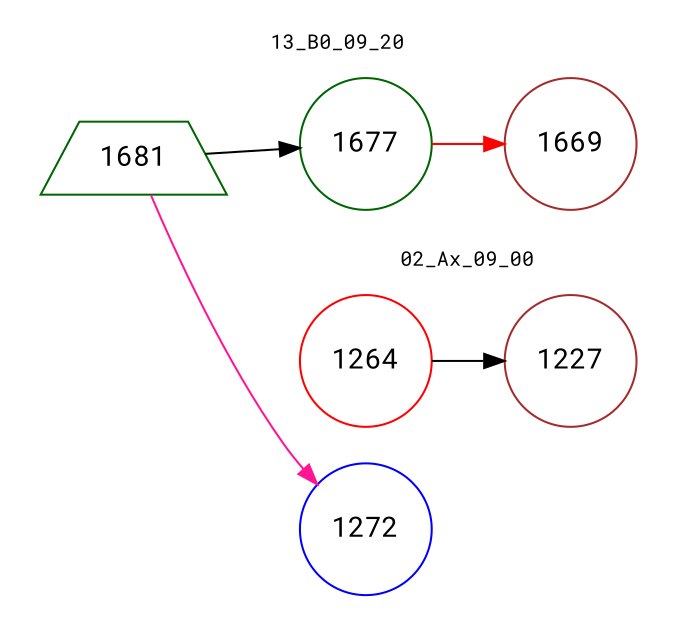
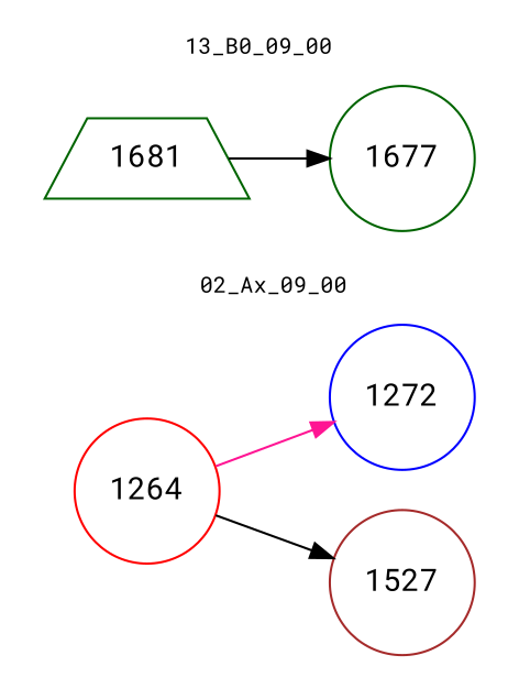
  digraph {
    fontname="Roboto Mono"
    rankdir=LR
    node [color=brown fontname="Roboto Mono" shape=circle]
    edge [color=black fontname="Roboto Mono"]
    n1 [color=red label=1264]
-   n2 [label=1227]
+   n2 [label=1527]
    n3 [color=blue label=1272]
    n4 [color=darkgreen label=1677]
-   n5 [label=1669]
    n6 [color=darkgreen label=1681 shape=trapezium]
    subgraph cluster_1 {
      color=white
      fontsize=10
      label="02_Ax_09_00"
      n1
      n2
      n3
    }
    subgraph cluster_2 {
      color=white
      fontsize=10
-     label="13_B0_09_20"
+     label="13_B0_09_00"
      n4
-     n5
      n6
    }
    n1 -> n2
-   n6 -> n3 [color=deeppink]
-   n4 -> n5 [color=red]
+   n1 -> n3 [color=deeppink]
    n6 -> n4
  }
